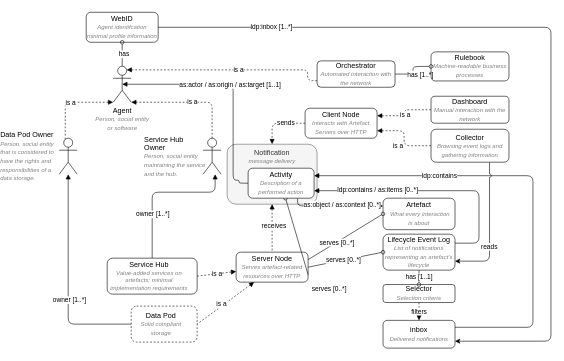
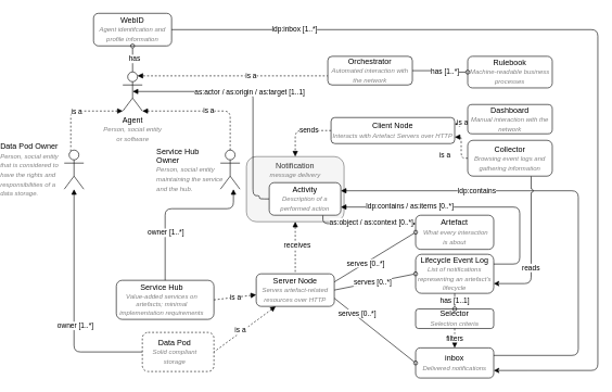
  <mxCell id="0" />
  <mxCell id="1" parent="0" />
  <mxCell id="2" value="Notification&lt;br&gt;&lt;i&gt;&lt;font style=&quot;font-size: 10px&quot; color=&quot;#808080&quot;&gt;message delivery&lt;/font&gt;&lt;/i&gt;" style="rounded=1;whiteSpace=wrap;html=1;fillColor=#f5f5f5;verticalAlign=top;fontColor=#333333;strokeColor=#666666;" parent="1" vertex="1"><mxGeometry x="300" y="240" width="150" height="100" as="geometry" /></mxCell>
  <mxCell id="3" style="edgeStyle=orthogonalEdgeStyle;html=1;exitX=0.5;exitY=0.5;exitDx=0;exitDy=0;exitPerimeter=0;startArrow=block;startFill=1;endArrow=none;endFill=0;entryX=0;entryY=0.5;entryDx=0;entryDy=0;" parent="1" source="7" target="38" edge="1"><mxGeometry relative="1" as="geometry"><mxPoint x="348" y="290" as="targetPoint" /><Array as="points"><mxPoint x="310" y="140" /><mxPoint x="310" y="300" /><mxPoint x="320" y="300" /></Array></mxGeometry></mxCell>
  <mxCell id="4" value="as:actor / as:origin / as:target [1..1]" style="edgeLabel;html=1;align=center;verticalAlign=middle;resizable=0;points=[];" parent="3" vertex="1" connectable="0"><mxGeometry x="-0.098" relative="1" as="geometry"><mxPoint x="10" as="offset" /></mxGeometry></mxCell>
  <mxCell id="5" style="edgeStyle=orthogonalEdgeStyle;html=1;exitX=0.5;exitY=0;exitDx=0;exitDy=0;exitPerimeter=0;entryX=0.5;entryY=1;entryDx=0;entryDy=0;startArrow=none;startFill=0;endArrow=oval;endFill=0;" parent="1" source="7" target="37" edge="1"><mxGeometry relative="1" as="geometry" /></mxCell>
  <mxCell id="6" value="has" style="edgeLabel;html=1;align=center;verticalAlign=middle;resizable=0;points=[];" parent="5" vertex="1" connectable="0"><mxGeometry x="0.044" y="-2" relative="1" as="geometry"><mxPoint as="offset" /></mxGeometry></mxCell>
  <mxCell id="7" value="Agent&lt;br&gt;&lt;i style=&quot;font-size: 10px&quot;&gt;&lt;font color=&quot;#808080&quot;&gt;Person, social entity &lt;br&gt;or software&lt;/font&gt;&lt;/i&gt;" style="shape=umlActor;verticalLabelPosition=bottom;verticalAlign=top;html=1;outlineConnect=0;" parent="1" vertex="1"><mxGeometry x="110" y="110" width="30" height="60" as="geometry" /></mxCell>
  <mxCell id="8" style="edgeStyle=orthogonalEdgeStyle;html=1;exitX=0;exitY=0.5;exitDx=0;exitDy=0;startArrow=none;startFill=0;endArrow=block;endFill=1;" parent="1" source="10" target="42" edge="1"><mxGeometry relative="1" as="geometry"><mxPoint x="120" y="390" as="targetPoint" /><Array as="points"><mxPoint x="35" y="540" /></Array></mxGeometry></mxCell>
  <mxCell id="9" value="owner [1..*]" style="edgeLabel;html=1;align=center;verticalAlign=middle;resizable=0;points=[];" parent="8" vertex="1" connectable="0"><mxGeometry x="-0.18" y="-1" relative="1" as="geometry"><mxPoint as="offset" /></mxGeometry></mxCell>
  <mxCell id="10" value="&lt;div&gt;Data Pod&lt;br&gt;&lt;/div&gt;&lt;div&gt;&lt;i&gt;&lt;font style=&quot;font-size: 10px&quot; color=&quot;#808080&quot;&gt;Solid compliant storage&lt;/font&gt;&lt;/i&gt;&lt;/div&gt;" style="rounded=1;whiteSpace=wrap;html=1;strokeWidth=1;strokeColor=default;align=center;verticalAlign=middle;spacingRight=10;fillColor=none;dashed=1;" parent="1" vertex="1"><mxGeometry x="140" y="510" width="110" height="60" as="geometry" /></mxCell>
  <mxCell id="11" style="edgeStyle=none;html=1;exitX=1;exitY=0.5;exitDx=0;exitDy=0;endArrow=block;endFill=1;dashed=1;" parent="1" source="15" target="23" edge="1"><mxGeometry relative="1" as="geometry" /></mxCell>
  <mxCell id="12" value="is a" style="edgeLabel;html=1;align=center;verticalAlign=middle;resizable=0;points=[];" parent="11" vertex="1" connectable="0"><mxGeometry x="0.004" relative="1" as="geometry"><mxPoint y="-1" as="offset" /></mxGeometry></mxCell>
  <mxCell id="13" style="edgeStyle=orthogonalEdgeStyle;html=1;startArrow=none;startFill=0;endArrow=block;endFill=1;exitX=0.5;exitY=0;exitDx=0;exitDy=0;" parent="1" source="15" target="45" edge="1"><mxGeometry relative="1" as="geometry"><Array as="points"><mxPoint x="175" y="320" /><mxPoint x="280" y="320" /></Array></mxGeometry></mxCell>
  <mxCell id="14" value="owner [1..*]" style="edgeLabel;html=1;align=center;verticalAlign=middle;resizable=0;points=[];" parent="13" vertex="1" connectable="0"><mxGeometry x="0.648" y="-1" relative="1" as="geometry"><mxPoint x="-92" y="35" as="offset" /></mxGeometry></mxCell>
  <mxCell id="15" value="&lt;div&gt;Service Hub&lt;br&gt;&lt;/div&gt;&lt;div style=&quot;font-size: 10px&quot;&gt;&lt;font color=&quot;#808080&quot;&gt;&lt;i&gt;Value-added services on artefacts; minimal implementation requirements&lt;/i&gt;&lt;/font&gt;&lt;/div&gt;" style="rounded=1;whiteSpace=wrap;html=1;strokeWidth=1;strokeColor=default;align=center;verticalAlign=middle;spacingRight=10;fillColor=none;" parent="1" vertex="1"><mxGeometry x="100" y="430" width="150" height="60" as="geometry" /></mxCell>
  <mxCell id="16" style="edgeStyle=none;html=1;exitX=1;exitY=0.25;exitDx=0;exitDy=0;entryX=0;entryY=0.5;entryDx=0;entryDy=0;endArrow=oval;endFill=0;" parent="1" source="23" target="34" edge="1"><mxGeometry relative="1" as="geometry" /></mxCell>
  <mxCell id="17" value="serves [0..*]" style="edgeLabel;html=1;align=center;verticalAlign=middle;resizable=0;points=[];" parent="16" vertex="1" connectable="0"><mxGeometry x="-0.235" y="1" relative="1" as="geometry"><mxPoint y="1" as="offset" /></mxGeometry></mxCell>
  <mxCell id="18" style="edgeStyle=none;html=1;exitX=1;exitY=0.5;exitDx=0;exitDy=0;entryX=0;entryY=0.5;entryDx=0;entryDy=0;endArrow=oval;endFill=0;" parent="1" source="23" target="31" edge="1"><mxGeometry relative="1" as="geometry" /></mxCell>
  <mxCell id="19" value="serves [0..*]" style="edgeLabel;html=1;align=center;verticalAlign=middle;resizable=0;points=[];" parent="18" vertex="1" connectable="0"><mxGeometry x="0.033" y="2" relative="1" as="geometry"><mxPoint x="-6" y="2" as="offset" /></mxGeometry></mxCell>
- <mxCell id="20" style="edgeStyle=none;html=1;exitX=1;exitY=0.75;exitDx=0;exitDy=0;endArrow=oval;endFill=0;" parent="1" source="23" target="38" edge="1"><mxGeometry relative="1" as="geometry" /></mxCell>
+ <mxCell id="20" style="edgeStyle=none;html=1;exitX=1;exitY=0.75;exitDx=0;exitDy=0;entryX=0;entryY=0.5;entryDx=0;entryDy=0;endArrow=oval;endFill=0;" parent="1" source="23" target="26" edge="1"><mxGeometry relative="1" as="geometry" /></mxCell>
  <mxCell id="21" style="edgeStyle=none;html=1;endArrow=none;endFill=0;startArrow=block;startFill=1;dashed=1;exitX=0.25;exitY=1;exitDx=0;exitDy=0;entryX=1;entryY=0.5;entryDx=0;entryDy=0;" parent="1" source="23" target="10" edge="1"><mxGeometry relative="1" as="geometry" /></mxCell>
  <mxCell id="22" value="is a&amp;nbsp;" style="edgeLabel;html=1;align=center;verticalAlign=middle;resizable=0;points=[];" parent="21" vertex="1" connectable="0"><mxGeometry x="0.11" y="-2" relative="1" as="geometry"><mxPoint as="offset" /></mxGeometry></mxCell>
  <mxCell id="23" value="Server Node&lt;br&gt;&lt;font style=&quot;font-size: 10px&quot; color=&quot;#808080&quot;&gt;&lt;i&gt;Serves artefact-related resources over HTTP&lt;/i&gt;&lt;/font&gt;" style="rounded=1;whiteSpace=wrap;html=1;fillColor=none;" parent="1" vertex="1"><mxGeometry x="315" y="420" width="120" height="50" as="geometry" /></mxCell>
  <mxCell id="24" style="edgeStyle=orthogonalEdgeStyle;html=1;entryX=1;entryY=0.25;entryDx=0;entryDy=0;startArrow=none;startFill=0;endArrow=block;endFill=1;exitX=1;exitY=0.25;exitDx=0;exitDy=0;" parent="1" source="26" target="38" edge="1"><mxGeometry relative="1" as="geometry"><Array as="points"><mxPoint x="810" y="545" /><mxPoint x="810" y="293" /></Array><mxPoint x="650" y="490" as="sourcePoint" /></mxGeometry></mxCell>
  <mxCell id="25" value="ldp:contains" style="edgeLabel;html=1;align=center;verticalAlign=middle;resizable=0;points=[];" parent="24" vertex="1" connectable="0"><mxGeometry x="0.442" relative="1" as="geometry"><mxPoint as="offset" /></mxGeometry></mxCell>
  <mxCell id="26" value="inbox&lt;br&gt;&lt;i&gt;&lt;font style=&quot;font-size: 10px&quot; color=&quot;#808080&quot;&gt;Delivered notifications&lt;/font&gt;&lt;/i&gt;" style="rounded=1;whiteSpace=wrap;html=1;fillColor=none;" parent="1" vertex="1"><mxGeometry x="560" y="533.75" width="120" height="46.25" as="geometry" /></mxCell>
  <mxCell id="27" style="edgeStyle=orthogonalEdgeStyle;html=1;entryX=1;entryY=0.75;entryDx=0;entryDy=0;startArrow=none;startFill=0;endArrow=block;endFill=1;exitX=1;exitY=0.25;exitDx=0;exitDy=0;" parent="1" source="31" target="38" edge="1"><mxGeometry relative="1" as="geometry"><Array as="points"><mxPoint x="720" y="405" /><mxPoint x="720" y="318" /></Array></mxGeometry></mxCell>
  <mxCell id="28" value="ldp:contains / as:items [0..*]" style="edgeLabel;html=1;align=center;verticalAlign=middle;resizable=0;points=[];" parent="27" vertex="1" connectable="0"><mxGeometry x="0.599" y="-1" relative="1" as="geometry"><mxPoint x="25" as="offset" /></mxGeometry></mxCell>
  <mxCell id="29" style="edgeStyle=orthogonalEdgeStyle;html=1;exitX=0.5;exitY=1;exitDx=0;exitDy=0;entryX=0.5;entryY=0;entryDx=0;entryDy=0;startArrow=none;startFill=0;endArrow=oval;endFill=0;" parent="1" source="31" target="63" edge="1"><mxGeometry relative="1" as="geometry" /></mxCell>
  <mxCell id="30" value="has [1..1]" style="edgeLabel;html=1;align=center;verticalAlign=middle;resizable=0;points=[];" parent="29" vertex="1" connectable="0"><mxGeometry x="-0.055" y="-1" relative="1" as="geometry"><mxPoint as="offset" /></mxGeometry></mxCell>
  <mxCell id="31" value="Lifecycle Event Log&lt;br&gt;&lt;i&gt;&lt;font style=&quot;font-size: 10px&quot; color=&quot;#808080&quot;&gt;List of notifications representing an artefact's lifecycle&lt;/font&gt;&lt;/i&gt;" style="rounded=1;whiteSpace=wrap;html=1;fillColor=none;" parent="1" vertex="1"><mxGeometry x="560" y="390" width="120" height="60" as="geometry" /></mxCell>
  <mxCell id="32" style="edgeStyle=orthogonalEdgeStyle;html=1;exitX=0;exitY=0.25;exitDx=0;exitDy=0;entryX=0.75;entryY=1;entryDx=0;entryDy=0;startArrow=block;startFill=1;endArrow=none;endFill=0;" parent="1" source="34" target="38" edge="1"><mxGeometry relative="1" as="geometry" /></mxCell>
  <mxCell id="33" value="as:object / as:context [0..*]" style="edgeLabel;html=1;align=center;verticalAlign=middle;resizable=0;points=[];" parent="32" vertex="1" connectable="0"><mxGeometry x="0.218" y="-3" relative="1" as="geometry"><mxPoint x="26" as="offset" /></mxGeometry></mxCell>
  <mxCell id="34" value="Artefact&lt;br&gt;&amp;nbsp;&lt;i&gt;&lt;font style=&quot;font-size: 10px&quot; color=&quot;#808080&quot;&gt;What every interaction &lt;br&gt;is about&lt;/font&gt;&lt;/i&gt;" style="rounded=1;whiteSpace=wrap;html=1;fillColor=none;strokeColor=#000000;strokeWidth=1;" parent="1" vertex="1"><mxGeometry x="560" y="330" width="120" height="52.5" as="geometry" /></mxCell>
  <mxCell id="35" style="edgeStyle=orthogonalEdgeStyle;html=1;exitX=1;exitY=0.5;exitDx=0;exitDy=0;entryX=1;entryY=0.75;entryDx=0;entryDy=0;jumpStyle=none;" parent="1" source="37" target="26" edge="1"><mxGeometry relative="1" as="geometry"><Array as="points"><mxPoint x="840" y="45" /><mxPoint x="840" y="568" /></Array></mxGeometry></mxCell>
  <mxCell id="36" value="ldp:inbox [1..*]" style="edgeLabel;html=1;align=center;verticalAlign=middle;resizable=0;points=[];" parent="35" vertex="1" connectable="0"><mxGeometry x="-0.719" y="1" relative="1" as="geometry"><mxPoint as="offset" /></mxGeometry></mxCell>
- <mxCell id="37" value="WebID&lt;br&gt;&lt;i&gt;&lt;font style=&quot;font-size: 10px&quot; color=&quot;#808080&quot;&gt;Agent identifcation minimal profile information&lt;/font&gt;&lt;/i&gt;" style="rounded=1;whiteSpace=wrap;html=1;fillColor=none;" parent="1" vertex="1"><mxGeometry x="65" y="20" width="120" height="50" as="geometry" /></mxCell>
+ <mxCell id="37" value="WebID&lt;br&gt;&lt;i&gt;&lt;font style=&quot;font-size: 10px&quot; color=&quot;#808080&quot;&gt;Agent identifcation and profile information&lt;/font&gt;&lt;/i&gt;" style="rounded=1;whiteSpace=wrap;html=1;fillColor=none;" parent="1" vertex="1"><mxGeometry x="65" y="20" width="120" height="50" as="geometry" /></mxCell>
  <mxCell id="38" value="Activity&lt;br&gt;&lt;font style=&quot;font-size: 10px&quot; color=&quot;#808080&quot;&gt;&lt;i&gt;Description of a performed action&lt;/i&gt;&lt;/font&gt;" style="rounded=1;whiteSpace=wrap;html=1;fillColor=default;" parent="1" vertex="1"><mxGeometry x="335" y="280" width="110" height="50" as="geometry" /></mxCell>
  <mxCell id="39" value="serves [0..*]" style="edgeLabel;html=1;align=center;verticalAlign=middle;resizable=0;points=[];" parent="1" vertex="1" connectable="0"><mxGeometry x="469.998" y="480.004" as="geometry" /></mxCell>
  <mxCell id="40" style="edgeStyle=orthogonalEdgeStyle;html=1;exitX=0.25;exitY=0.1;exitDx=0;exitDy=0;exitPerimeter=0;entryX=0;entryY=1;entryDx=0;entryDy=0;entryPerimeter=0;startArrow=none;startFill=0;endArrow=block;endFill=1;dashed=1;" parent="1" source="42" target="7" edge="1"><mxGeometry relative="1" as="geometry"><Array as="points"><mxPoint x="30" y="236" /><mxPoint x="30" y="170" /></Array></mxGeometry></mxCell>
  <mxCell id="41" value="is a" style="edgeLabel;html=1;align=center;verticalAlign=middle;resizable=0;points=[];" parent="40" vertex="1" connectable="0"><mxGeometry x="0.039" relative="1" as="geometry"><mxPoint as="offset" /></mxGeometry></mxCell>
  <mxCell id="42" value="Data Pod Owner&lt;br&gt;&lt;font style=&quot;font-size: 10px&quot; color=&quot;#808080&quot;&gt;&lt;i&gt;Person, social entity &lt;br&gt;that is considered to &lt;br&gt;have the rights and &lt;br&gt;responsibilities of a &lt;br&gt;data storage.&lt;/i&gt;&lt;/font&gt;" style="shape=umlActor;verticalLabelPosition=middle;verticalAlign=middle;html=1;outlineConnect=0;labelPosition=left;align=left;spacingRight=13;spacingLeft=-70;" parent="1" vertex="1"><mxGeometry x="20" y="230" width="30" height="60" as="geometry" /></mxCell>
  <mxCell id="43" style="edgeStyle=orthogonalEdgeStyle;html=1;exitX=0.5;exitY=0;exitDx=0;exitDy=0;exitPerimeter=0;entryX=1;entryY=1;entryDx=0;entryDy=0;entryPerimeter=0;startArrow=none;startFill=0;endArrow=block;endFill=1;dashed=1;" parent="1" source="45" target="7" edge="1"><mxGeometry relative="1" as="geometry"><Array as="points"><mxPoint x="275" y="170" /></Array></mxGeometry></mxCell>
  <mxCell id="44" value="is a" style="edgeLabel;html=1;align=center;verticalAlign=middle;resizable=0;points=[];" parent="43" vertex="1" connectable="0"><mxGeometry x="-0.038" y="-1" relative="1" as="geometry"><mxPoint as="offset" /></mxGeometry></mxCell>
  <mxCell id="45" value="Service Hub&lt;br&gt;Owner&lt;br&gt;&lt;i style=&quot;font-size: 10px&quot;&gt;&lt;font color=&quot;#808080&quot;&gt;Person, social entity &lt;br&gt;maintaining the service &lt;br&gt;and the hub.&lt;/font&gt;&lt;/i&gt;" style="shape=umlActor;verticalLabelPosition=middle;verticalAlign=middle;html=1;outlineConnect=0;labelPosition=left;align=left;spacingLeft=-70;" parent="1" vertex="1"><mxGeometry x="260" y="230" width="30" height="60" as="geometry" /></mxCell>
  <mxCell id="46" style="edgeStyle=orthogonalEdgeStyle;html=1;exitX=1;exitY=0.5;exitDx=0;exitDy=0;entryX=0;entryY=0.5;entryDx=0;entryDy=0;startArrow=none;startFill=0;endArrow=oval;endFill=0;jumpStyle=arc;" parent="1" source="50" target="64" edge="1"><mxGeometry relative="1" as="geometry" /></mxCell>
  <mxCell id="47" value="has [1..*]" style="edgeLabel;html=1;align=center;verticalAlign=middle;resizable=0;points=[];" parent="46" vertex="1" connectable="0"><mxGeometry x="-0.157" y="1" relative="1" as="geometry"><mxPoint x="12" y="1" as="offset" /></mxGeometry></mxCell>
  <mxCell id="48" style="edgeStyle=orthogonalEdgeStyle;html=1;startArrow=none;startFill=0;endArrow=block;endFill=1;dashed=1;entryX=0.75;entryY=0.1;entryDx=0;entryDy=0;entryPerimeter=0;exitX=0;exitY=0.75;exitDx=0;exitDy=0;" parent="1" source="50" target="7" edge="1"><mxGeometry relative="1" as="geometry"><mxPoint x="140" y="170" as="targetPoint" /><Array as="points"><mxPoint x="434" y="116" /></Array><mxPoint x="370" y="90" as="sourcePoint" /></mxGeometry></mxCell>
  <mxCell id="49" value="is a" style="edgeLabel;html=1;align=center;verticalAlign=middle;resizable=0;points=[];" parent="48" vertex="1" connectable="0"><mxGeometry x="-0.105" y="-1" relative="1" as="geometry"><mxPoint as="offset" /></mxGeometry></mxCell>
- <mxCell id="50" value="Orchestrator&lt;br&gt;&lt;i&gt;&lt;font style=&quot;font-size: 10px&quot; color=&quot;#808080&quot;&gt;Automated interaction with the network&lt;/font&gt;&lt;/i&gt;" style="rounded=1;whiteSpace=wrap;html=1;fillColor=default;" parent="1" vertex="1"><mxGeometry x="450" y="101" width="130" height="44" as="geometry" /></mxCell>
+ <mxCell id="50" value="Orchestrator&lt;br&gt;&lt;i&gt;&lt;font style=&quot;font-size: 10px&quot; color=&quot;#808080&quot;&gt;Automated interaction with the network&lt;/font&gt;&lt;/i&gt;" style="rounded=1;whiteSpace=wrap;html=1;fillColor=default;" parent="1" vertex="1"><mxGeometry x="425" y="86" width="130" height="44" as="geometry" /></mxCell>
  <mxCell id="51" style="edgeStyle=orthogonalEdgeStyle;html=1;exitX=0;exitY=0.5;exitDx=0;exitDy=0;entryX=1;entryY=0.75;entryDx=0;entryDy=0;dashed=1;startArrow=none;startFill=0;endArrow=block;endFill=1;" parent="1" source="55" target="58" edge="1"><mxGeometry relative="1" as="geometry" /></mxCell>
  <mxCell id="52" value="is a" style="edgeLabel;html=1;align=center;verticalAlign=middle;resizable=0;points=[];" parent="51" vertex="1" connectable="0"><mxGeometry x="-0.453" y="1" relative="1" as="geometry"><mxPoint x="-25" y="-1" as="offset" /></mxGeometry></mxCell>
  <mxCell id="53" style="edgeStyle=orthogonalEdgeStyle;jumpStyle=arc;html=1;exitX=0.75;exitY=1;exitDx=0;exitDy=0;entryX=1;entryY=0.75;entryDx=0;entryDy=0;" edge="1" parent="1" source="55" target="31"><mxGeometry relative="1" as="geometry" /></mxCell>
  <mxCell id="54" value="reads" style="edgeLabel;html=1;align=center;verticalAlign=middle;resizable=0;points=[];" connectable="0" vertex="1" parent="53"><mxGeometry x="0.142" y="-1" relative="1" as="geometry"><mxPoint y="13" as="offset" /></mxGeometry></mxCell>
  <mxCell id="55" value="Collector&lt;br&gt;&lt;font style=&quot;font-size: 10px&quot; color=&quot;#808080&quot;&gt;&lt;i&gt;Browsing event logs and gathering information&lt;/i&gt;&lt;/font&gt;" style="rounded=1;whiteSpace=wrap;html=1;fillColor=default;" parent="1" vertex="1"><mxGeometry x="640" y="215" width="130" height="55" as="geometry" /></mxCell>
  <mxCell id="56" style="edgeStyle=orthogonalEdgeStyle;html=1;exitX=0;exitY=0.5;exitDx=0;exitDy=0;endArrow=block;endFill=1;dashed=1;" parent="1" source="58" target="2" edge="1"><mxGeometry relative="1" as="geometry" /></mxCell>
  <mxCell id="57" value="sends" style="edgeLabel;html=1;align=center;verticalAlign=middle;resizable=0;points=[];" parent="56" vertex="1" connectable="0"><mxGeometry x="-0.264" y="-2" relative="1" as="geometry"><mxPoint as="offset" /></mxGeometry></mxCell>
- <mxCell id="58" value="Client Node&lt;br&gt;&lt;i&gt;&lt;font style=&quot;font-size: 10px&quot; color=&quot;#808080&quot;&gt;Interacts with Artefact Servers over HTTP&lt;/font&gt;&lt;/i&gt;" style="rounded=1;whiteSpace=wrap;html=1;fillColor=none;" parent="1" vertex="1"><mxGeometry x="430" y="180" width="120" height="50" as="geometry" /></mxCell>
+ <mxCell id="58" value="Client Node&lt;br&gt;&lt;i&gt;&lt;font style=&quot;font-size: 10px&quot; color=&quot;#808080&quot;&gt;Interacts with Artefact Servers over HTTP&lt;/font&gt;&lt;/i&gt;" style="rounded=1;whiteSpace=wrap;html=1;fillColor=none;" parent="1" vertex="1"><mxGeometry x="430" y="180" width="190" height="40" as="geometry" /></mxCell>
  <mxCell id="59" style="edgeStyle=orthogonalEdgeStyle;html=1;exitX=0;exitY=0.5;exitDx=0;exitDy=0;entryX=1;entryY=0.25;entryDx=0;entryDy=0;dashed=1;startArrow=none;startFill=0;endArrow=block;endFill=1;" parent="1" source="61" target="58" edge="1"><mxGeometry relative="1" as="geometry" /></mxCell>
  <mxCell id="60" value="is a" style="edgeLabel;html=1;align=center;verticalAlign=middle;resizable=0;points=[];" parent="59" vertex="1" connectable="0"><mxGeometry x="0.051" y="1" relative="1" as="geometry"><mxPoint as="offset" /></mxGeometry></mxCell>
  <mxCell id="61" value="Dashboard&lt;br&gt;&lt;i&gt;&lt;font style=&quot;font-size: 10px&quot; color=&quot;#808080&quot;&gt;Manual interaction with the network&lt;/font&gt;&lt;/i&gt;" style="rounded=1;whiteSpace=wrap;html=1;fillColor=default;" parent="1" vertex="1"><mxGeometry x="640" y="160" width="130" height="45" as="geometry" /></mxCell>
  <mxCell id="62" value="filters" style="edgeStyle=none;html=1;exitX=0.5;exitY=1;exitDx=0;exitDy=0;entryX=0.5;entryY=0;entryDx=0;entryDy=0;endArrow=block;endFill=1;dashed=1;" parent="1" source="63" target="26" edge="1"><mxGeometry relative="1" as="geometry" /></mxCell>
  <mxCell id="63" value="Selector&lt;br&gt;&lt;i&gt;&lt;font style=&quot;font-size: 10px&quot; color=&quot;#808080&quot;&gt;Selection criteria&lt;/font&gt;&lt;/i&gt;" style="rounded=1;whiteSpace=wrap;html=1;fillColor=none;" parent="1" vertex="1"><mxGeometry x="560" y="474" width="120" height="30" as="geometry" /></mxCell>
  <mxCell id="64" value="Rulebook&lt;br&gt;&lt;i&gt;&lt;font style=&quot;font-size: 10px&quot; color=&quot;#808080&quot;&gt;Machine-readable business processes&lt;/font&gt;&lt;/i&gt;" style="rounded=1;whiteSpace=wrap;html=1;fillColor=none;" parent="1" vertex="1"><mxGeometry x="640" y="86" width="130" height="48.5" as="geometry" /></mxCell>
  <mxCell id="65" style="edgeStyle=orthogonalEdgeStyle;html=1;exitX=0.5;exitY=1;exitDx=0;exitDy=0;entryX=0.5;entryY=0;entryDx=0;entryDy=0;dashed=1;endArrow=none;endFill=0;startArrow=block;startFill=1;" parent="1" source="2" target="23" edge="1"><mxGeometry relative="1" as="geometry" /></mxCell>
  <mxCell id="66" value="receives" style="edgeLabel;html=1;align=center;verticalAlign=middle;resizable=0;points=[];" parent="65" vertex="1" connectable="0"><mxGeometry x="-0.111" y="2" relative="1" as="geometry"><mxPoint as="offset" /></mxGeometry></mxCell>
